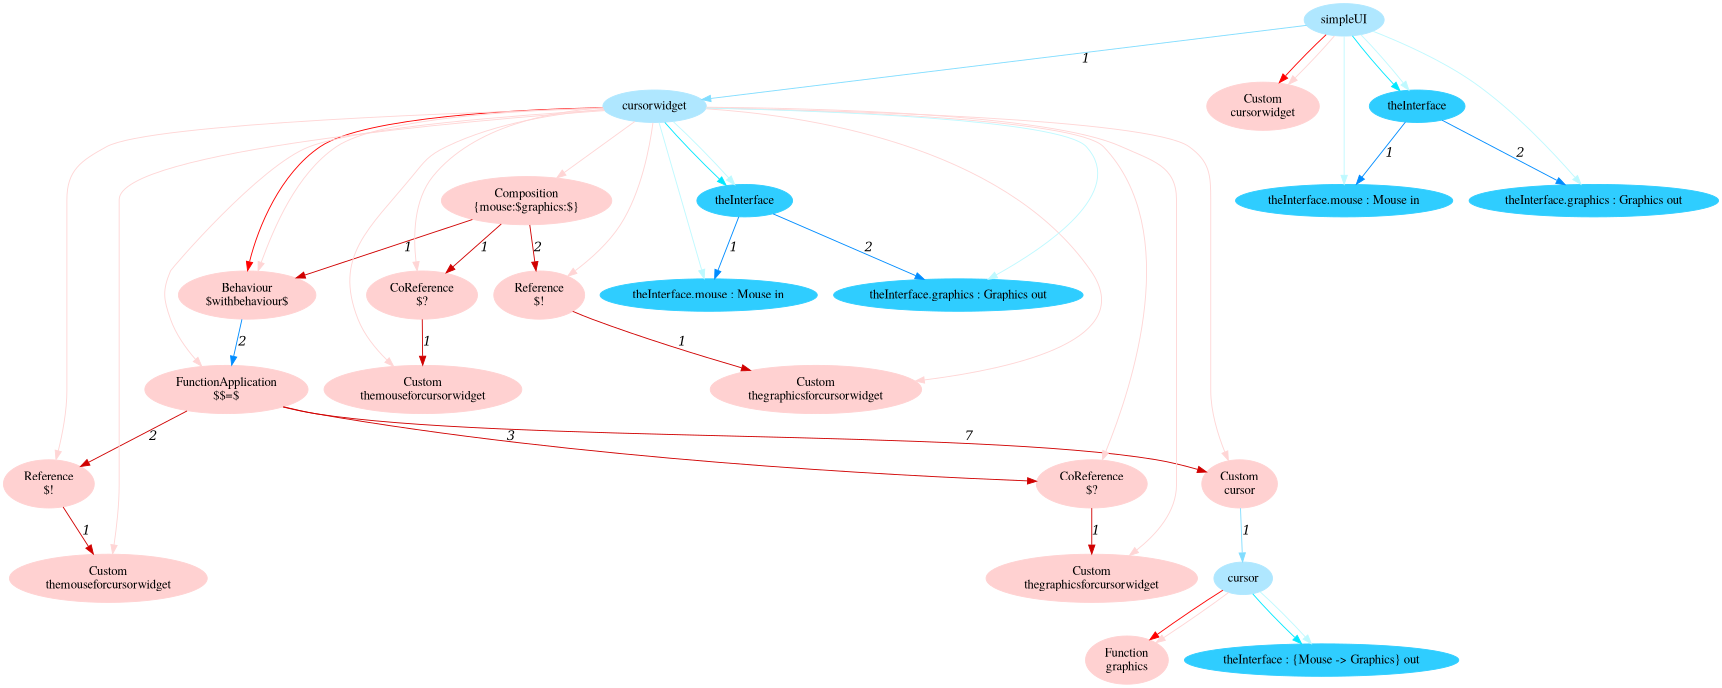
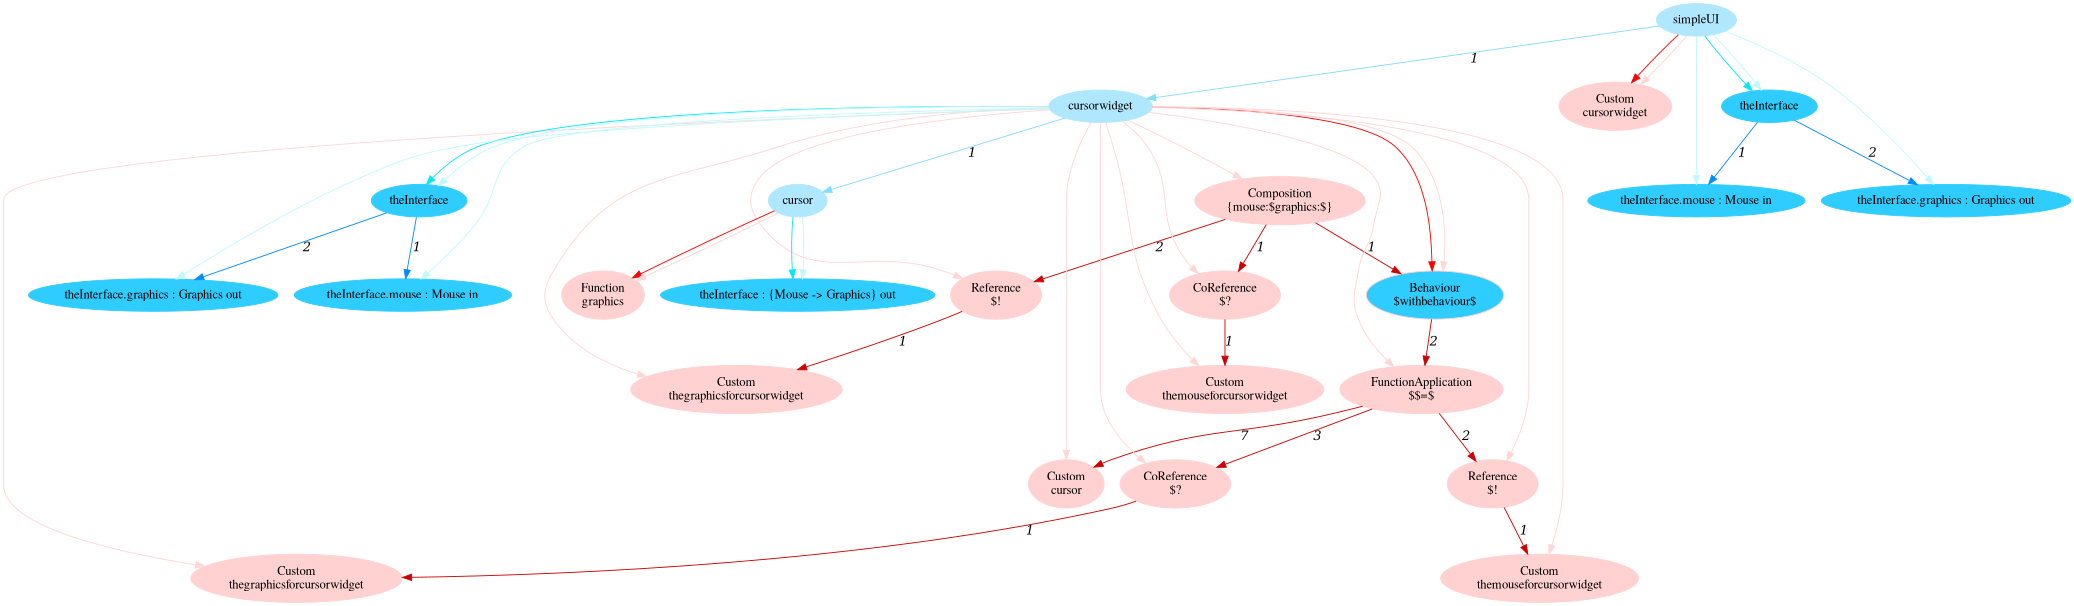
  digraph {
    node [color="#ffd1d1" fontname=Times shape=ellipse style=filled]
    edge [arrowHead=normal arrowsize=1 color="#ffd5d5" dir=forward fontname="Times-Italic"]
    n1 [label="Function\ngraphics"]
-   n2 [label="Behaviour\n$withbehaviour$"]
+   n2 [label="Behaviour\n$withbehaviour$" fillcolor="#2fcdff"]
    n3 [label="FunctionApplication\n$$=$"]
    n4 [label="Composition\n{mouse:$graphics:$}"]
    n5 [label="CoReference\n$?"]
    n6 [label="Reference\n$!"]
    n7 [label="Custom\ncursor"]
    n8 [label="Reference\n$!"]
    n9 [label="CoReference\n$?"]
    n10 [label="Custom\nthemouseforcursorwidget"]
    n11 [label="Custom\nthegraphicsforcursorwidget"]
    n12 [label="Custom\nthemouseforcursorwidget"]
    n13 [label="Custom\nthegraphicsforcursorwidget"]
    n14 [label="Custom\ncursorwidget"]
    n15 [color="#afe7ff" label=simpleUI]
    n16 [color="#afe7ff" label=cursorwidget]
    n17 [color="#2fcdff" label=theInterface]
    n18 [color="#2fcdff" label="theInterface.mouse : Mouse in"]
    n19 [color="#2fcdff" label="theInterface.graphics : Graphics out"]
    n20 [color="#afe7ff" label=cursor]
    n21 [color="#2fcdff" label=theInterface]
    n22 [color="#2fcdff" label="theInterface.mouse : Mouse in"]
    n23 [color="#2fcdff" label="theInterface.graphics : Graphics out"]
    n24 [color="#2fcdff" label="theInterface : {Mouse -> Graphics} out"]
-   n2 -> n3 [color="#008cff" label=2]
+   n2 -> n3 [color="#d00000" label=2]
    n3 -> n7 [color="#d00000" label=7]
    n3 -> n8 [color="#d00000" label=2]
    n3 -> n9 [color="#d00000" label=3]
    n4 -> n2 [color="#d00000" label=1]
    n4 -> n5 [color="#d00000" label=1]
    n4 -> n6 [color="#d00000" label=2]
    n5 -> n10 [color="#d00000" label=1]
    n6 -> n11 [color="#d00000" label=1]
    n8 -> n12 [color="#d00000" label=1]
    n9 -> n13 [color="#d00000" label=1]
    n15 -> n14 [color="#ff0000"]
    n15 -> n14
    n15 -> n16 [color="#81ddff" label=1]
    n15 -> n17 [color="#00e8ff"]
    n15 -> n17 [color="#bef9ff"]
    n15 -> n18 [color="#bef9ff"]
    n15 -> n19 [color="#bef9ff"]
    n16 -> n2 [color="#ff0000"]
    n16 -> n2
    n16 -> n3
    n16 -> n4
    n16 -> n5
    n16 -> n6
    n16 -> n7
    n16 -> n8
    n16 -> n9
    n16 -> n10
    n16 -> n11
    n16 -> n12
    n16 -> n13
-   n7 -> n20 [color="#81ddff" label=1]
+   n16 -> n20 [color="#81ddff" label=1]
    n16 -> n21 [color="#00e8ff"]
    n16 -> n21 [color="#bef9ff"]
    n16 -> n22 [color="#bef9ff"]
    n16 -> n23 [color="#bef9ff"]
    n17 -> n18 [color="#008cff" label=1]
    n17 -> n19 [color="#008cff" label=2]
    n20 -> n1 [color="#ff0000"]
    n20 -> n1
    n20 -> n24 [color="#00e8ff"]
    n20 -> n24 [color="#bef9ff"]
    n21 -> n22 [color="#008cff" label=1]
    n21 -> n23 [color="#008cff" label=2]
  }
